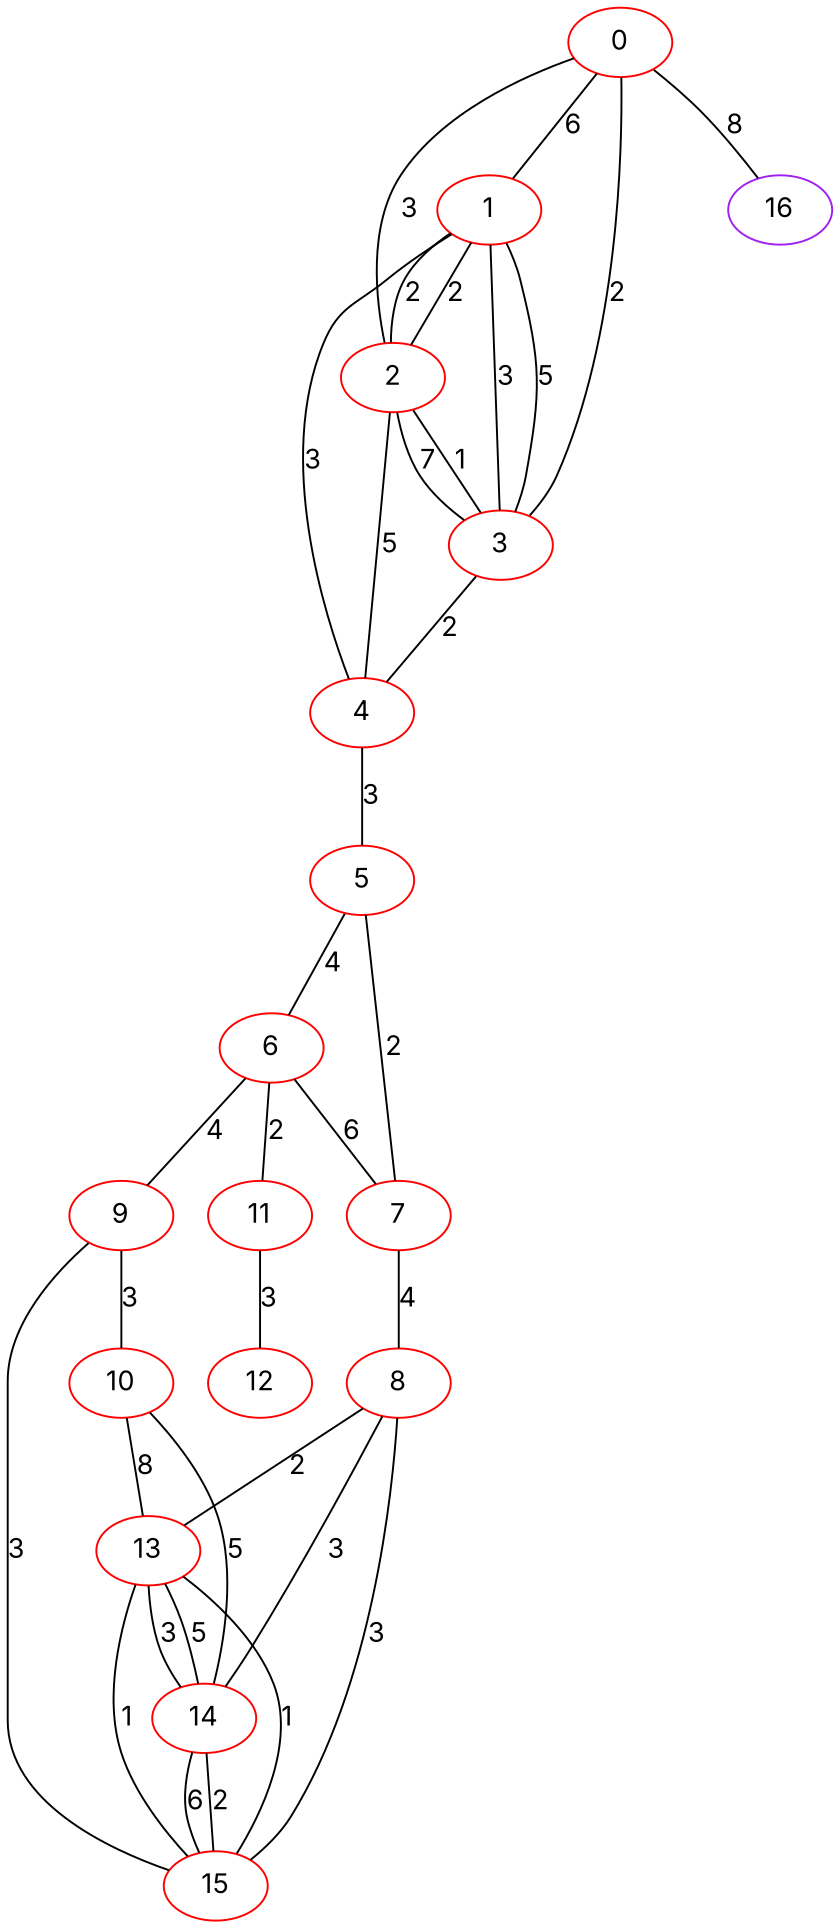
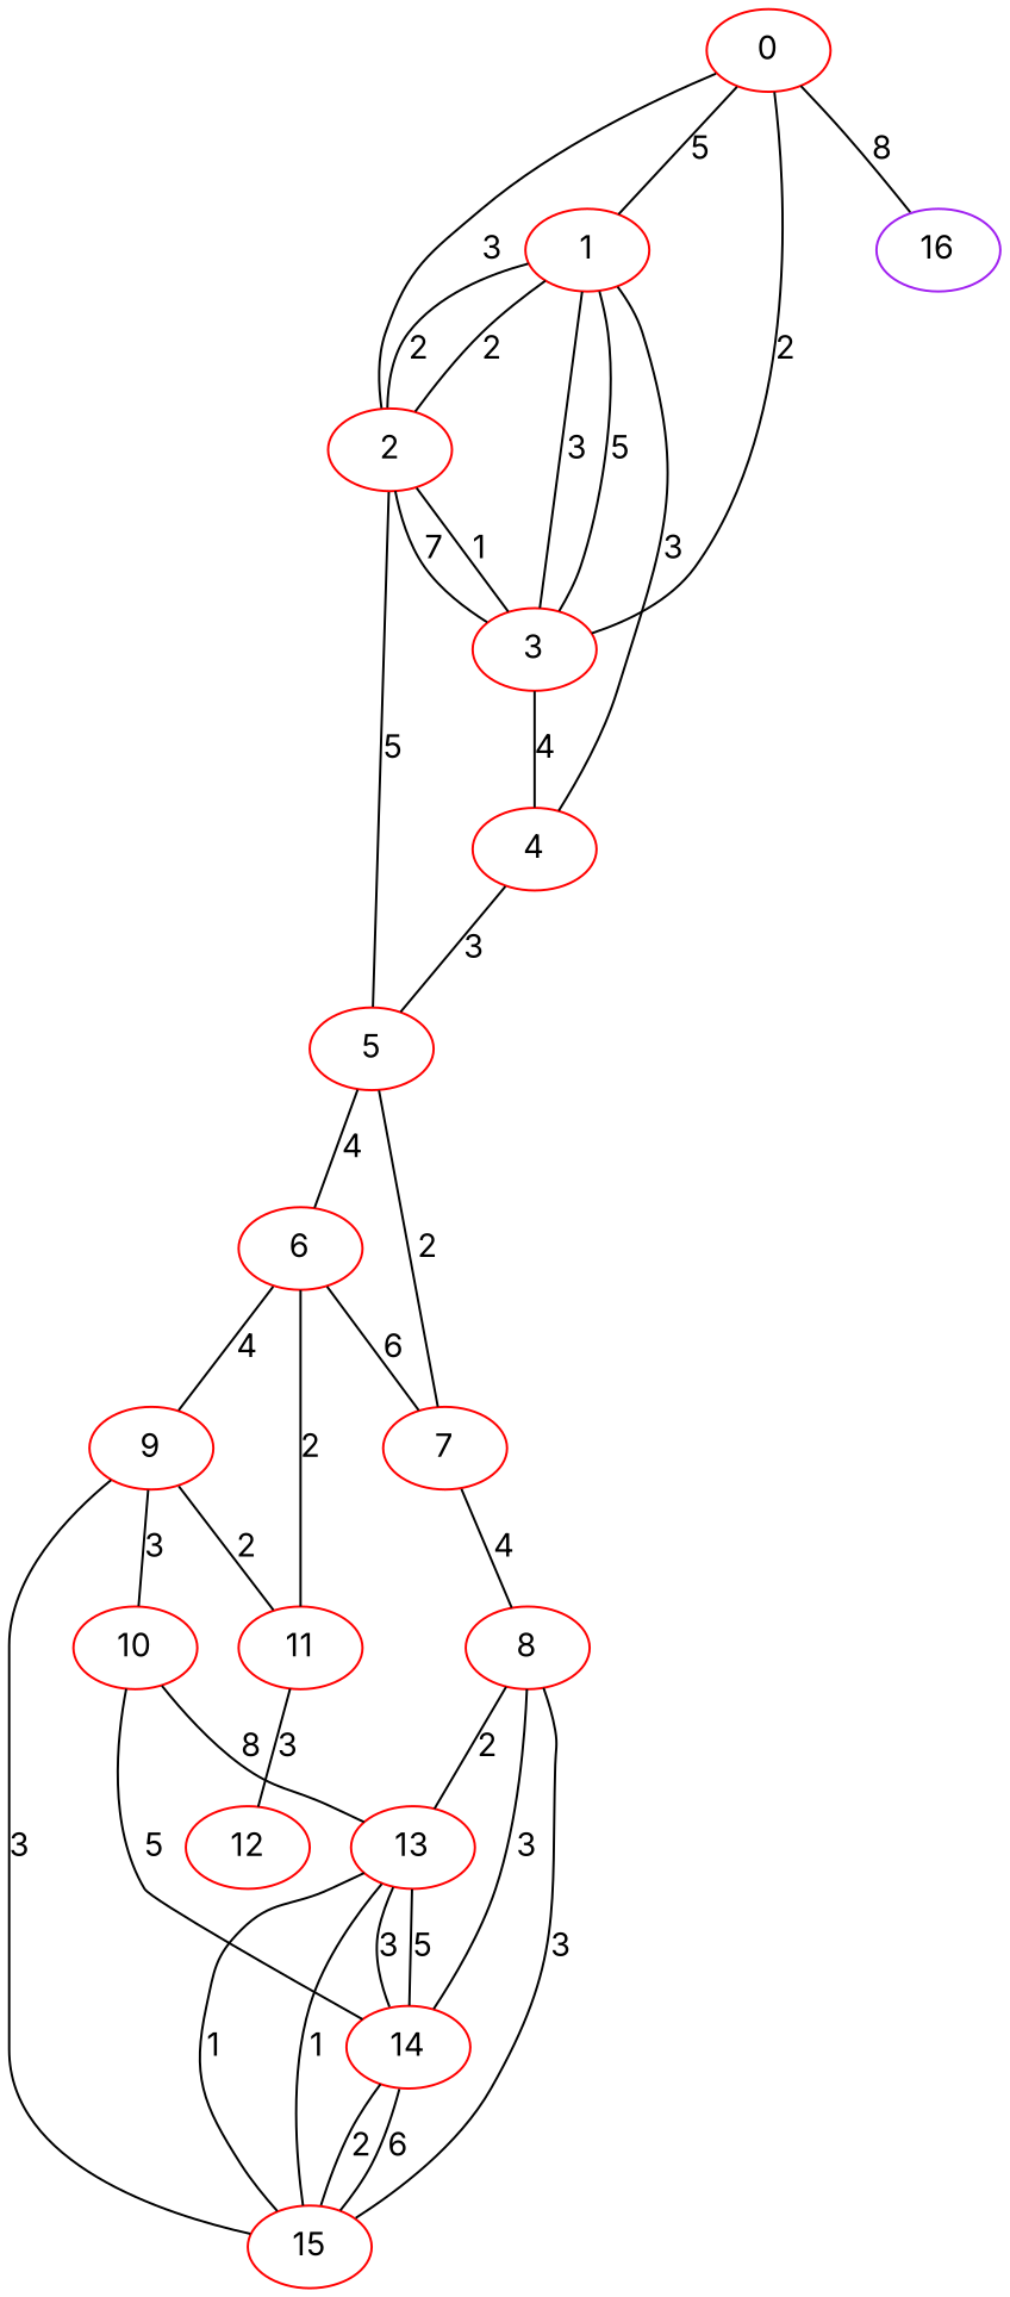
  graph {
    fontname=Inter
    node [color=red fontname=Inter weight=1]
    edge [fontname=Inter]
    0
    1
    2
    3
    16 [color=purple weight=4]
    4
    5
    6
    7
    9
    11
    8
    15
    10
    12
    13
    14
-   0 -- 1 [label=6]
+   0 -- 1 [label=5]
    0 -- 2 [label=3]
    0 -- 3 [label=2]
    0 -- 16 [label=8]
    1 -- 2 [label=2]
    1 -- 2 [label=2]
    1 -- 3 [label=3]
    1 -- 3 [label=5]
    1 -- 4 [label=3]
    2 -- 3 [label=1]
    2 -- 3 [label=7]
-   2 -- 4 [label=5]
-   3 -- 4 [label=2]
+   2 -- 5 [label=5]
+   3 -- 4 [label=4]
    4 -- 5 [label=3]
    5 -- 6 [label=4]
    5 -- 7 [label=2]
    6 -- 7 [label=6]
    6 -- 9 [label=4]
    6 -- 11 [label=2]
    7 -- 8 [label=4]
+   9 -- 11 [label=2]
    9 -- 15 [label=3]
    9 -- 10 [label=3]
    11 -- 12 [label=3]
    8 -- 15 [label=3]
    8 -- 13 [label=2]
    8 -- 14 [label=3]
    10 -- 13 [label=8]
    10 -- 14 [label=5]
    13 -- 15 [label=1]
    13 -- 15 [label=1]
    13 -- 14 [label=5]
    13 -- 14 [label=3]
    14 -- 15 [label=6]
    14 -- 15 [label=2]
  }
